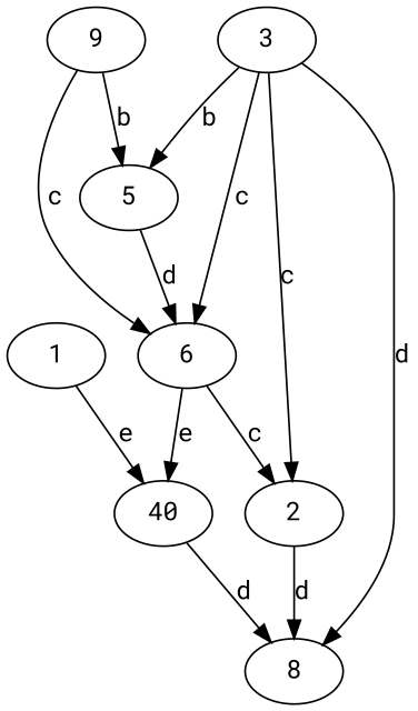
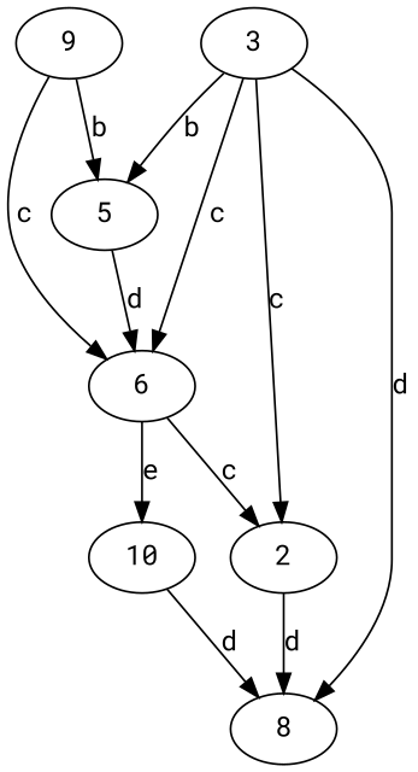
  strict digraph {
    fontname="Roboto Mono"
    node [fontname="Roboto Mono"]
    edge [fontname="Roboto Mono"]
-   1
-   10 [label=40]
+   10
    8
    n4 [label=9]
    5
    6
    n7 [label=2]
    3
-   1 -> 10 [label=e]
    10 -> 8 [label=d]
    n4 -> 5 [label=b]
    n4 -> 6 [label=c]
    5 -> 6 [label=d]
    6 -> 10 [label=e]
    6 -> n7 [label=c]
    n7 -> 8 [label=d]
    3 -> 8 [label=d]
    3 -> 5 [label=b]
    3 -> 6 [label=c]
    3 -> n7 [label=c]
  }
